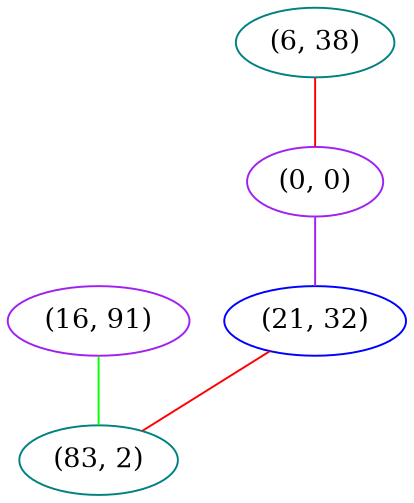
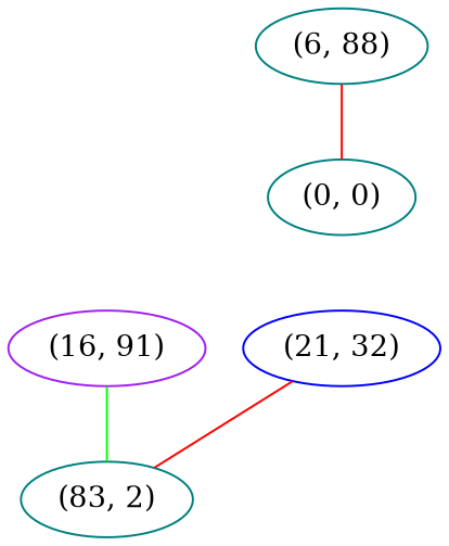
  graph {
    node [color=teal]
    edge [color=red style=solid weight=1]
    n1 [label="(83, 2)"]
    "(16, 91)" [color=purple]
    "(21, 32)" [color=blue]
-   "(0, 0)" [color=purple]
-   "(6, 88)" [label="(6, 38)"]
+   "(0, 0)"
+   "(6, 88)"
    "(16, 91)" -- n1 [color=green weight=2]
    "(21, 32)" -- n1
-   "(0, 0)" -- "(21, 32)" [color=purple weight=4]
    "(6, 88)" -- "(0, 0)"
  }
